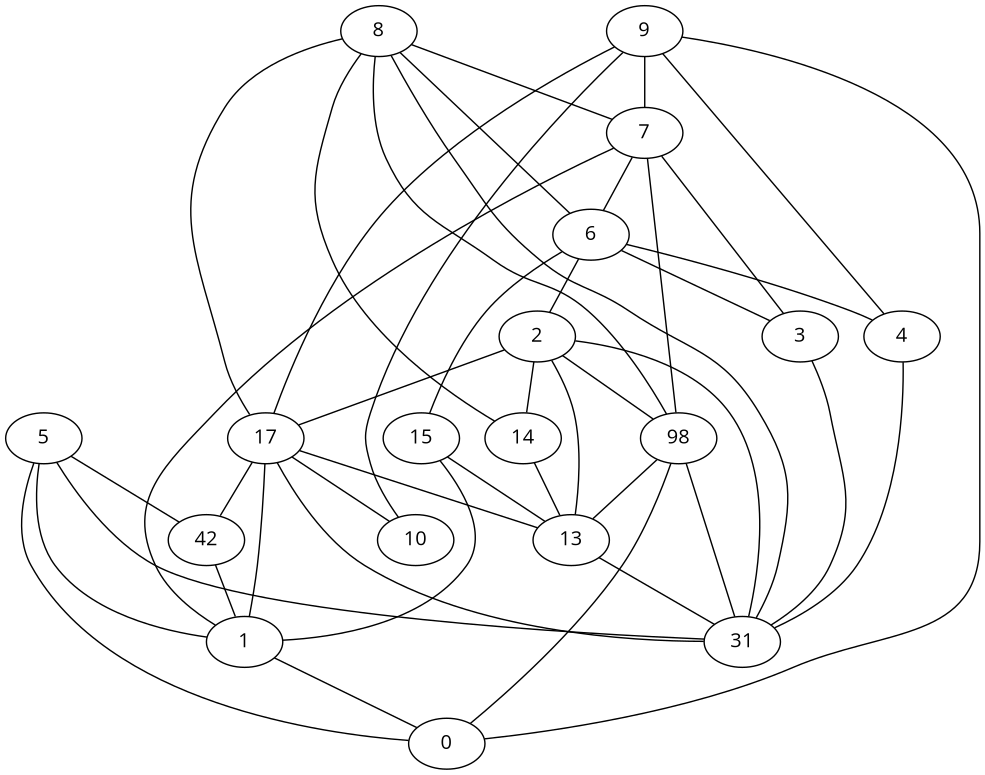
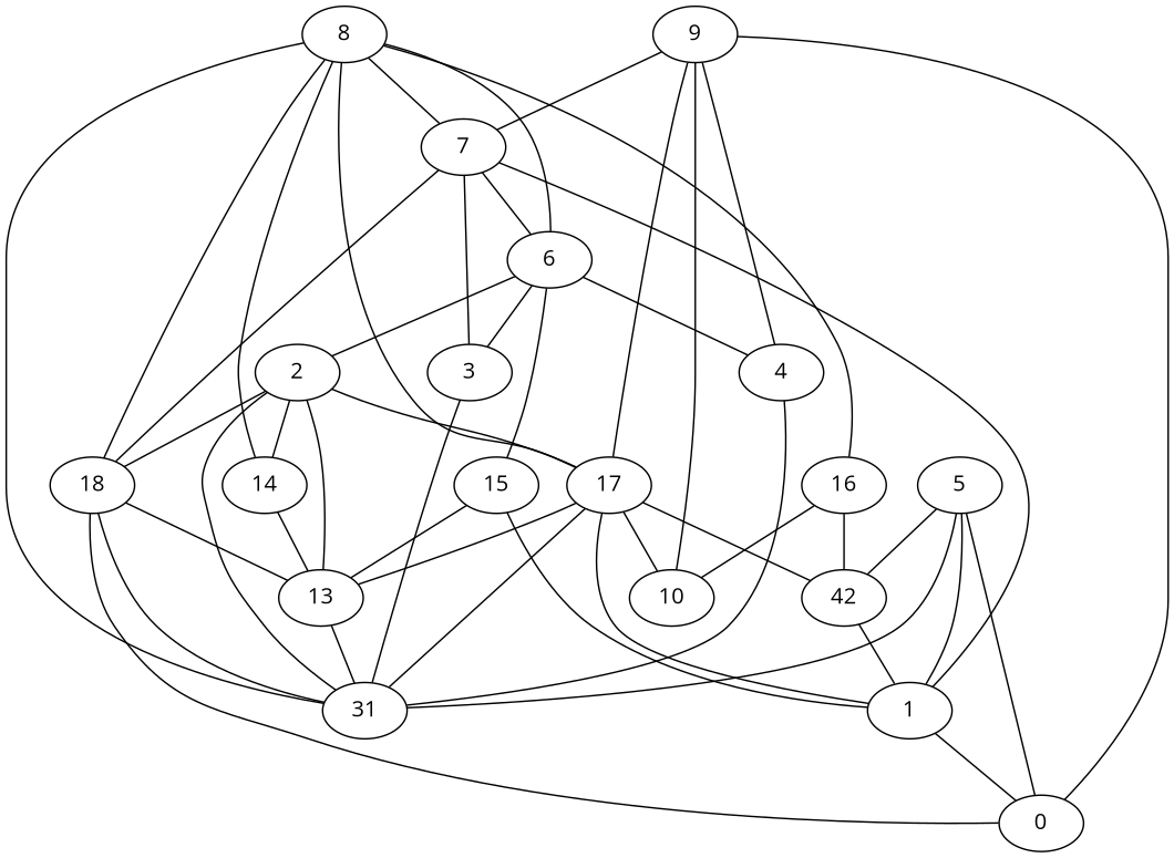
  digraph {
    fontname="Open Sans"
    node [fontname="Open Sans"]
    edge [color=black dir=none fontname="Open Sans"]
    n1 [label=42]
    1
    0
    7
    6
-   18 [label=98]
+   18
    3
    2
    15
    4
    n11 [label=31]
    13
    17
    10
    14
    5
    9
    8
+   16
    subgraph sub_1 {
      n1
      1
      0
      7
      6
      18
      3
      2
      15
      4
      n11
      13
      17
      10
      14
      5
      9
      8
+     16
    }
    n1 -> 1
    1 -> 0
    7 -> 1
    7 -> 6
    7 -> 18
    7 -> 3
    6 -> 3
    6 -> 2
    6 -> 15
    6 -> 4
    18 -> 0
    18 -> n11
    18 -> 13
    3 -> n11
    2 -> 18
    2 -> n11
    2 -> 13
    2 -> 17
    2 -> 14
    15 -> 1
    15 -> 13
    4 -> n11
    13 -> n11
    17 -> n1
    17 -> 1
    17 -> n11
    17 -> 13
    17 -> 10
    14 -> 13
    5 -> n1
    5 -> 1
    5 -> 0
    5 -> n11
    9 -> 0
    9 -> 7
    9 -> 4
    9 -> 17
    9 -> 10
    8 -> 7
    8 -> 6
    8 -> 18
    8 -> n11
    8 -> 17
    8 -> 14
+   8 -> 16
+   16 -> n1
+   16 -> 10
  }
